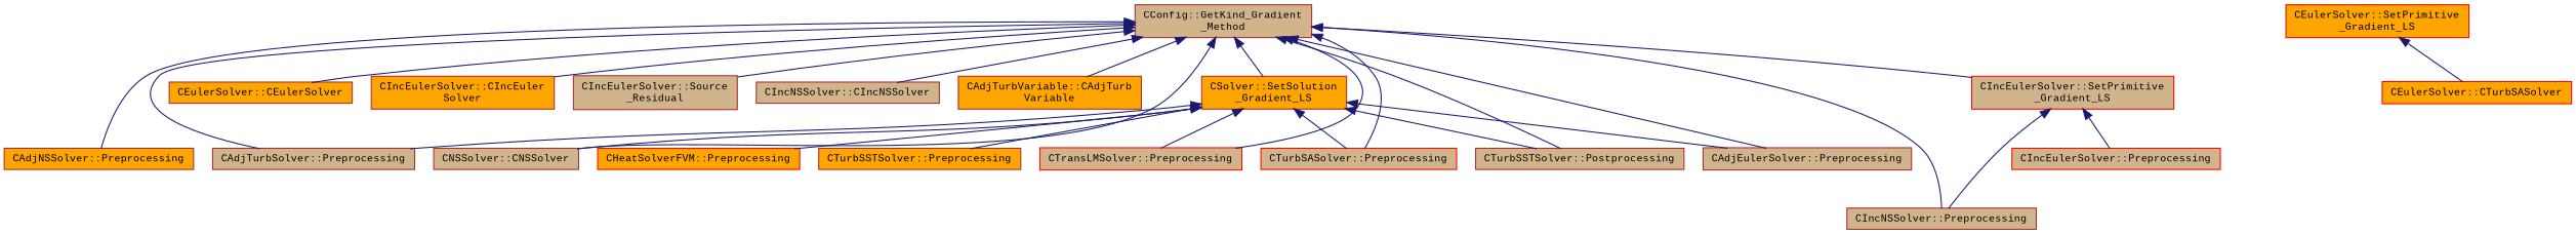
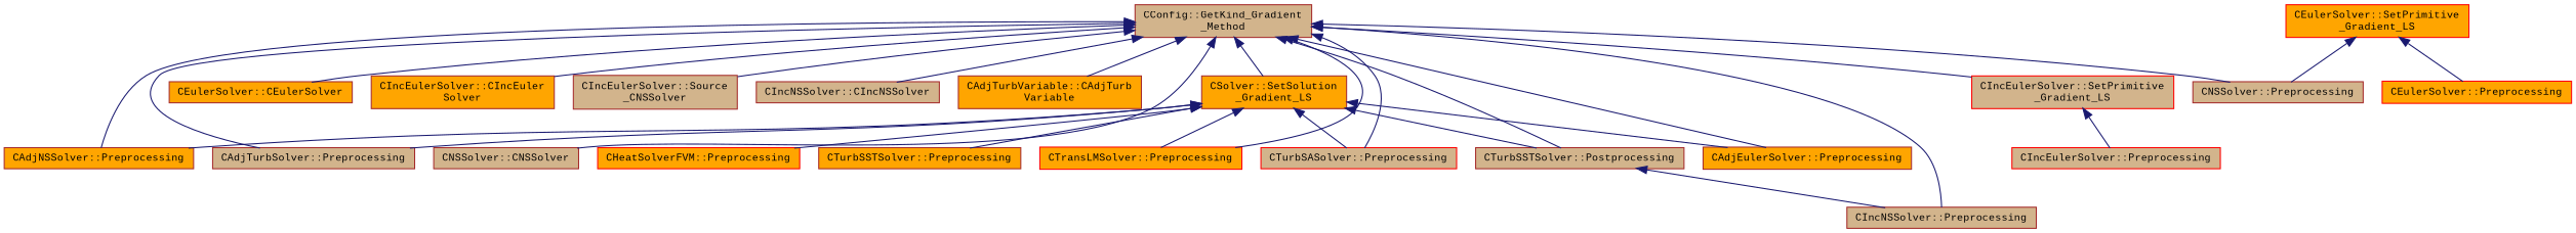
  digraph {
    fontname="Liberation Mono"
    rankdir=TB
    node [color=brown fillcolor=tan fontname="Liberation Mono" fontsize=10 shape=record style=filled]
    edge [color=midnightblue dir=back fontname="Liberation Mono" fontsize=10 labelfontname=Helvetica labelfontsize=10 style=solid]
    n1 [fontcolor=black height=0.2 label="CConfig::GetKind_Gradient\l_Method" width=0.4]
-   n2 [height=0.2 label="CAdjEulerSolver::Preprocessing" width=0.4]
+   n2 [fillcolor=orange height=0.2 label="CAdjEulerSolver::Preprocessing" width=0.4]
    n3 [fillcolor=orange height=0.2 label="CAdjNSSolver::Preprocessing" width=0.4]
    n4 [height=0.2 label="CAdjTurbSolver::Preprocessing" width=0.4]
    n5 [fillcolor=orange height=0.2 label="CEulerSolver::CEulerSolver" width=0.4]
+   n6 [height=0.2 label="CNSSolver::Preprocessing" width=0.4]
    n7 [height=0.2 label="CNSSolver::CNSSolver" width=0.4]
    n8 [fillcolor=orange height=0.2 label="CIncEulerSolver::CIncEuler\lSolver" width=0.4]
-   n9 [height=0.2 label="CIncEulerSolver::Source\l_Residual" width=0.4]
+   n9 [height=0.2 label="CIncEulerSolver::Source\l_CNSSolver" width=0.4]
    n10 [color=red height=0.2 label="CIncEulerSolver::SetPrimitive\l_Gradient_LS" width=0.4]
    n11 [height=0.2 label="CIncNSSolver::Preprocessing" width=0.4]
    n12 [height=0.2 label="CIncNSSolver::CIncNSSolver" width=0.4]
-   n13 [color=red height=0.2 label="CTransLMSolver::Preprocessing" width=0.4]
+   n13 [color=red fillcolor=orange height=0.2 label="CTransLMSolver::Preprocessing" width=0.4]
    n14 [color=red height=0.2 label="CTurbSASolver::Preprocessing" width=0.4]
    n15 [height=0.2 label="CTurbSSTSolver::Postprocessing" width=0.4]
    n16 [fillcolor=orange height=0.2 label="CSolver::SetSolution\l_Gradient_LS" width=0.4]
    n17 [fillcolor=orange height=0.2 label="CAdjTurbVariable::CAdjTurb\lVariable" width=0.4]
    n18 [color=red fillcolor=orange height=0.2 label="CHeatSolverFVM::Preprocessing" width=0.4]
    n19 [color=red fillcolor=orange height=0.2 label="CEulerSolver::SetPrimitive\l_Gradient_LS" width=0.4]
-   n20 [color=red fillcolor=orange height=0.2 label="CEulerSolver::CTurbSASolver" width=0.4]
+   n20 [color=red fillcolor=orange height=0.2 label="CEulerSolver::Preprocessing" width=0.4]
    n21 [color=red height=0.2 label="CIncEulerSolver::Preprocessing" width=0.4]
    n22 [fillcolor=orange height=0.2 label="CTurbSSTSolver::Preprocessing" width=0.4]
    n1 -> n2
    n1 -> n3
    n1 -> n4
    n1 -> n5
+   n1 -> n6
    n1 -> n7
    n1 -> n8
    n1 -> n9
    n1 -> n10
    n1 -> n11
    n1 -> n12
    n1 -> n13
    n1 -> n14
    n1 -> n15
    n1 -> n16
    n1 -> n17
-   n10 -> n11
+   n15 -> n11
    n10 -> n21
    n16 -> n2
-   n16 -> n7
+   n16 -> n3
    n16 -> n4
    n16 -> n13
    n16 -> n14
    n16 -> n15
    n16 -> n18
    n16 -> n22
+   n19 -> n6
    n19 -> n20
  }
